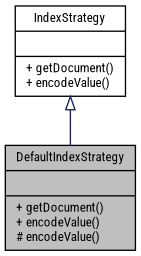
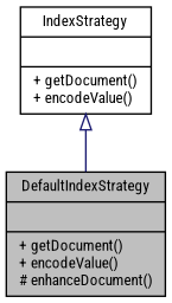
  digraph {
    fontname="Roboto Condensed"
    node [color=black fontname="Roboto Condensed" fontsize=10 shape=record style=filled]
-   n1 [fillcolor=grey75 fontcolor=black height=0.2 label="{DefaultIndexStrategy\n||+ getDocument()\l+ encodeValue()\l# encodeValue()\l}" width=0.4]
+   n1 [fillcolor=grey75 fontcolor=black height=0.2 label="{DefaultIndexStrategy\n||+ getDocument()\l+ encodeValue()\l# enhanceDocument()\l}" width=0.4]
    n2 [fillcolor=white height=0.2 label="{IndexStrategy\n||+ getDocument()\l+ encodeValue()\l}" width=0.4]
    n2 -> n1 [arrowtail=onormal color=midnightblue dir=back fontname="Roboto Condensed" fontsize=10 labelfontname=Helvetica labelfontsize=10 style=solid]
  }
